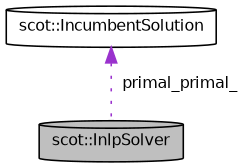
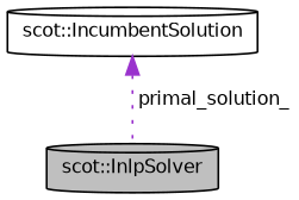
  digraph {
    node [color=black fontname=Helvetica fontsize=10 shape=cylinder style=filled]
    n1 [fillcolor=grey75 fontcolor=black height=0.2 label="scot::InlpSolver" width=0.4]
    n2 [fillcolor=white height=0.2 label="scot::IncumbentSolution" width=0.4]
-   n2 -> n1 [color=darkorchid3 dir=back fontname=Helvetica fontsize=10 label=" primal_primal_" labelfontname=Helvetica labelfontsize=10 style=dotted]
+   n2 -> n1 [color=darkorchid3 dir=back fontname=Helvetica fontsize=10 label=" primal_solution_" labelfontname=Helvetica labelfontsize=10 style=dotted]
  }
